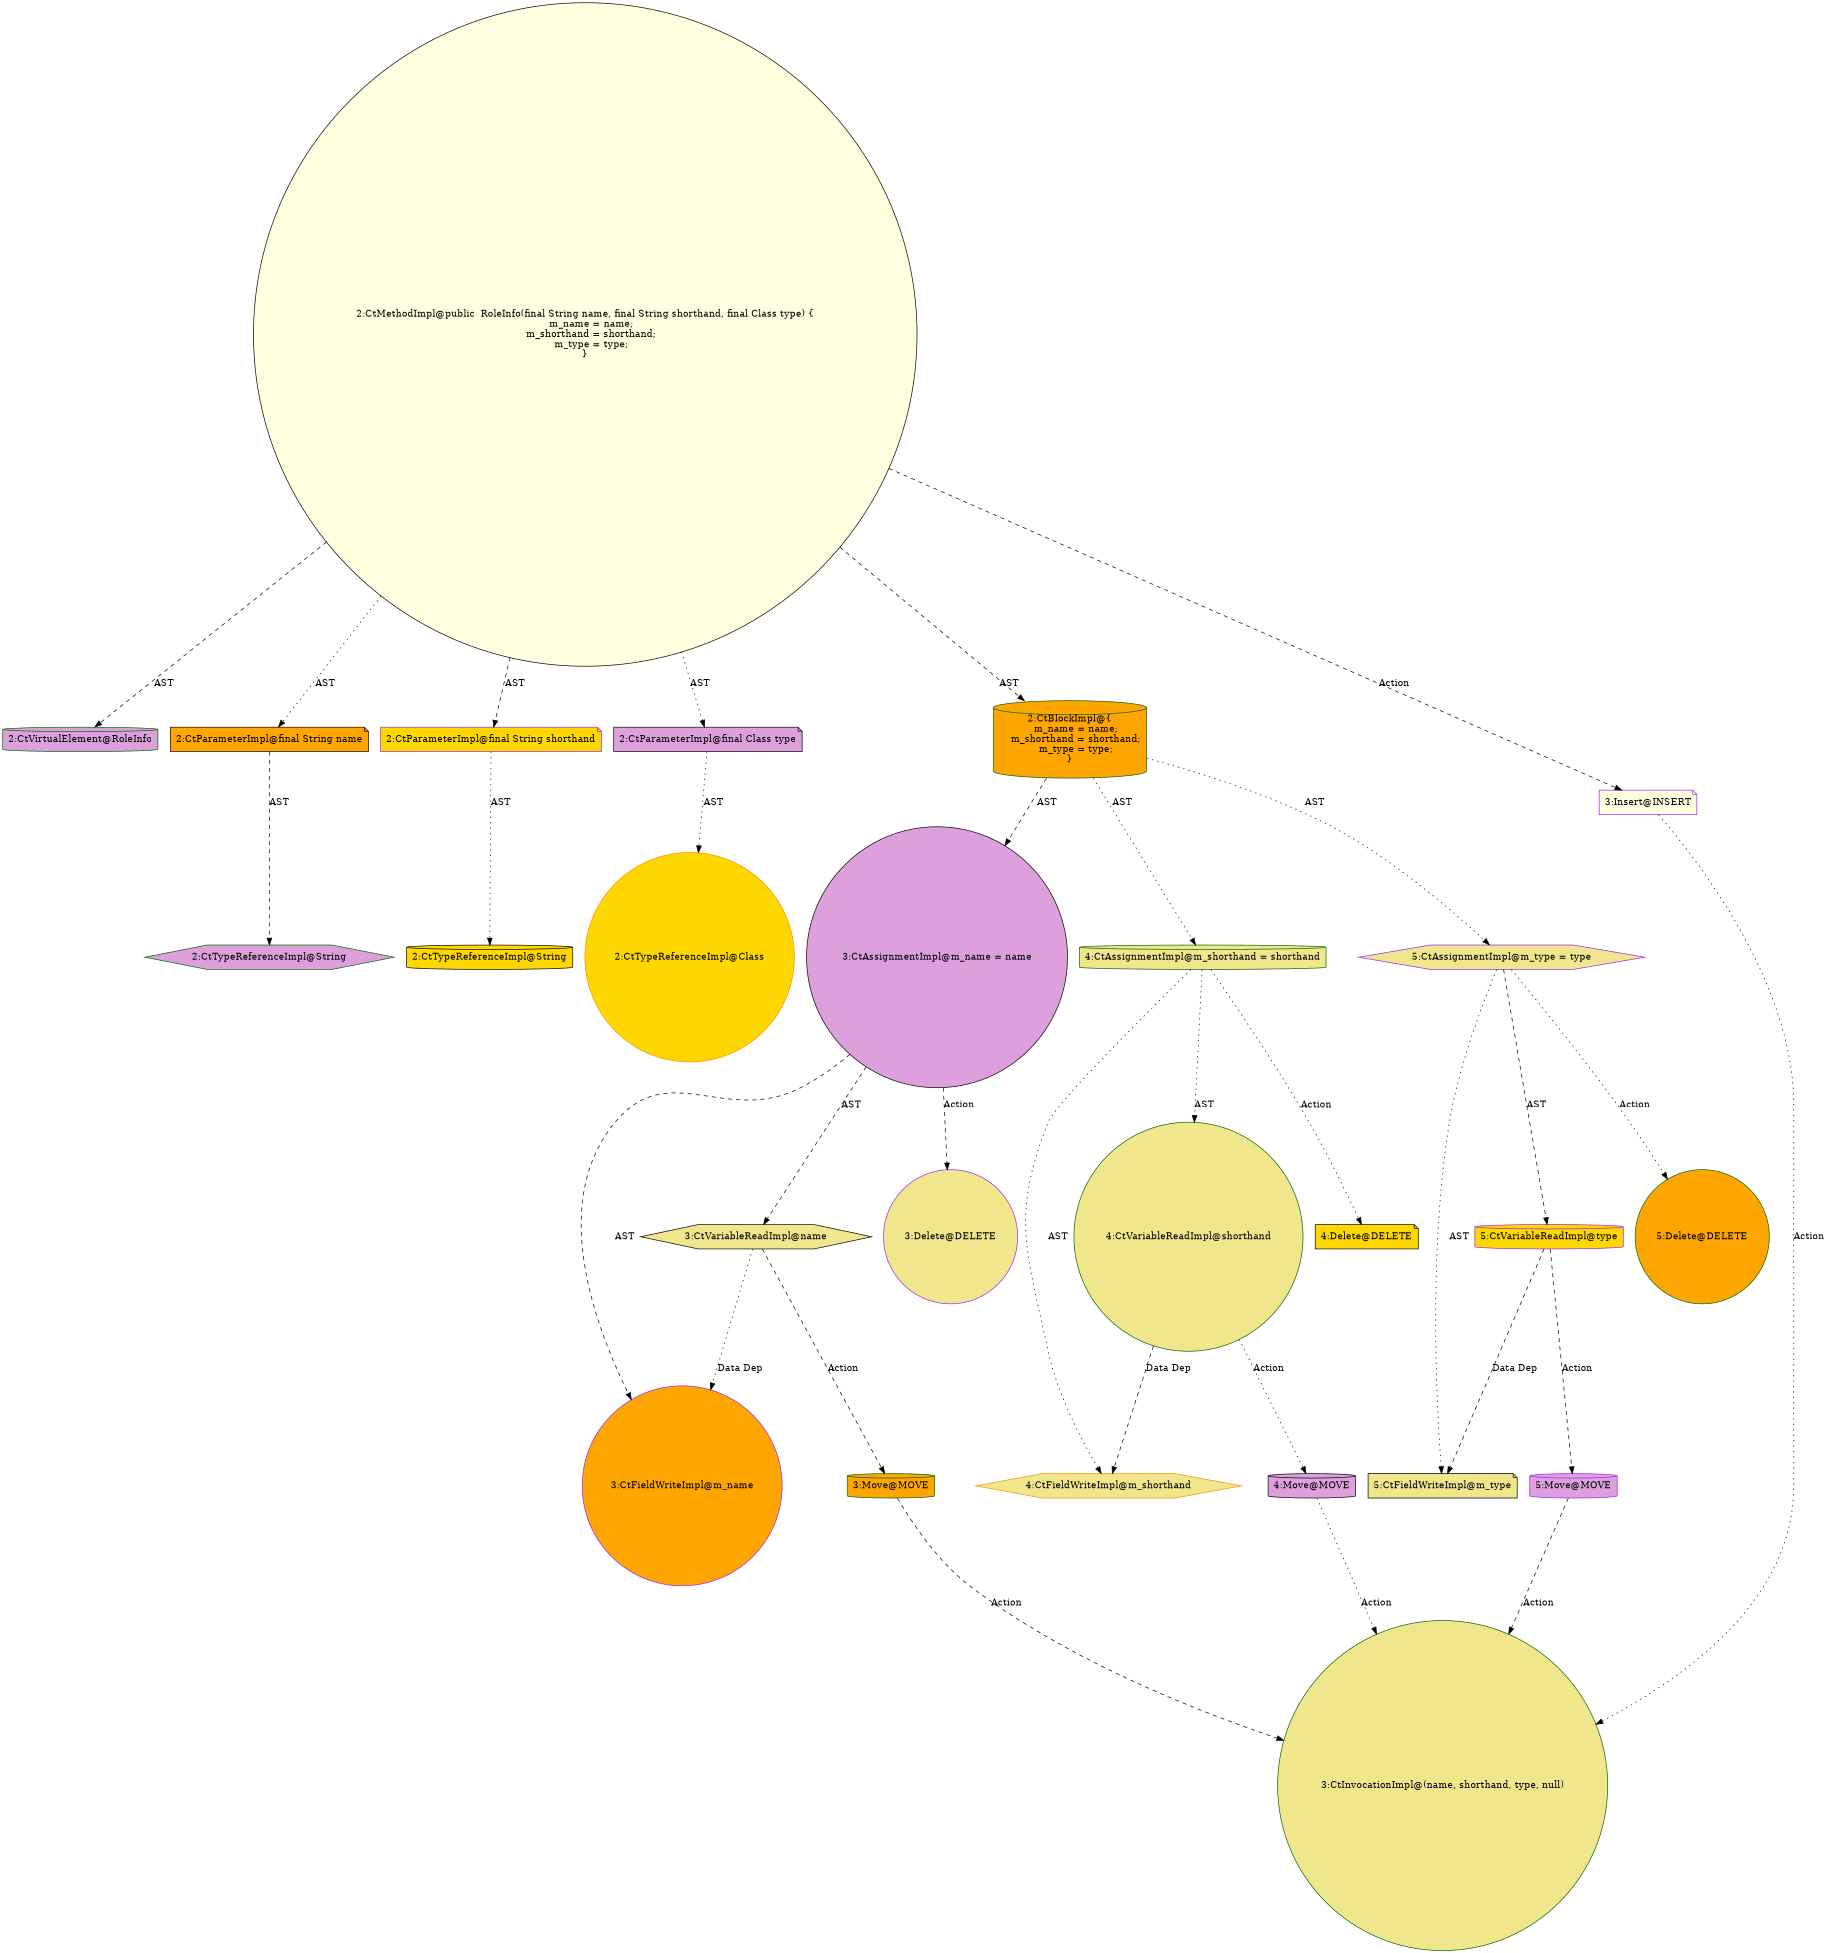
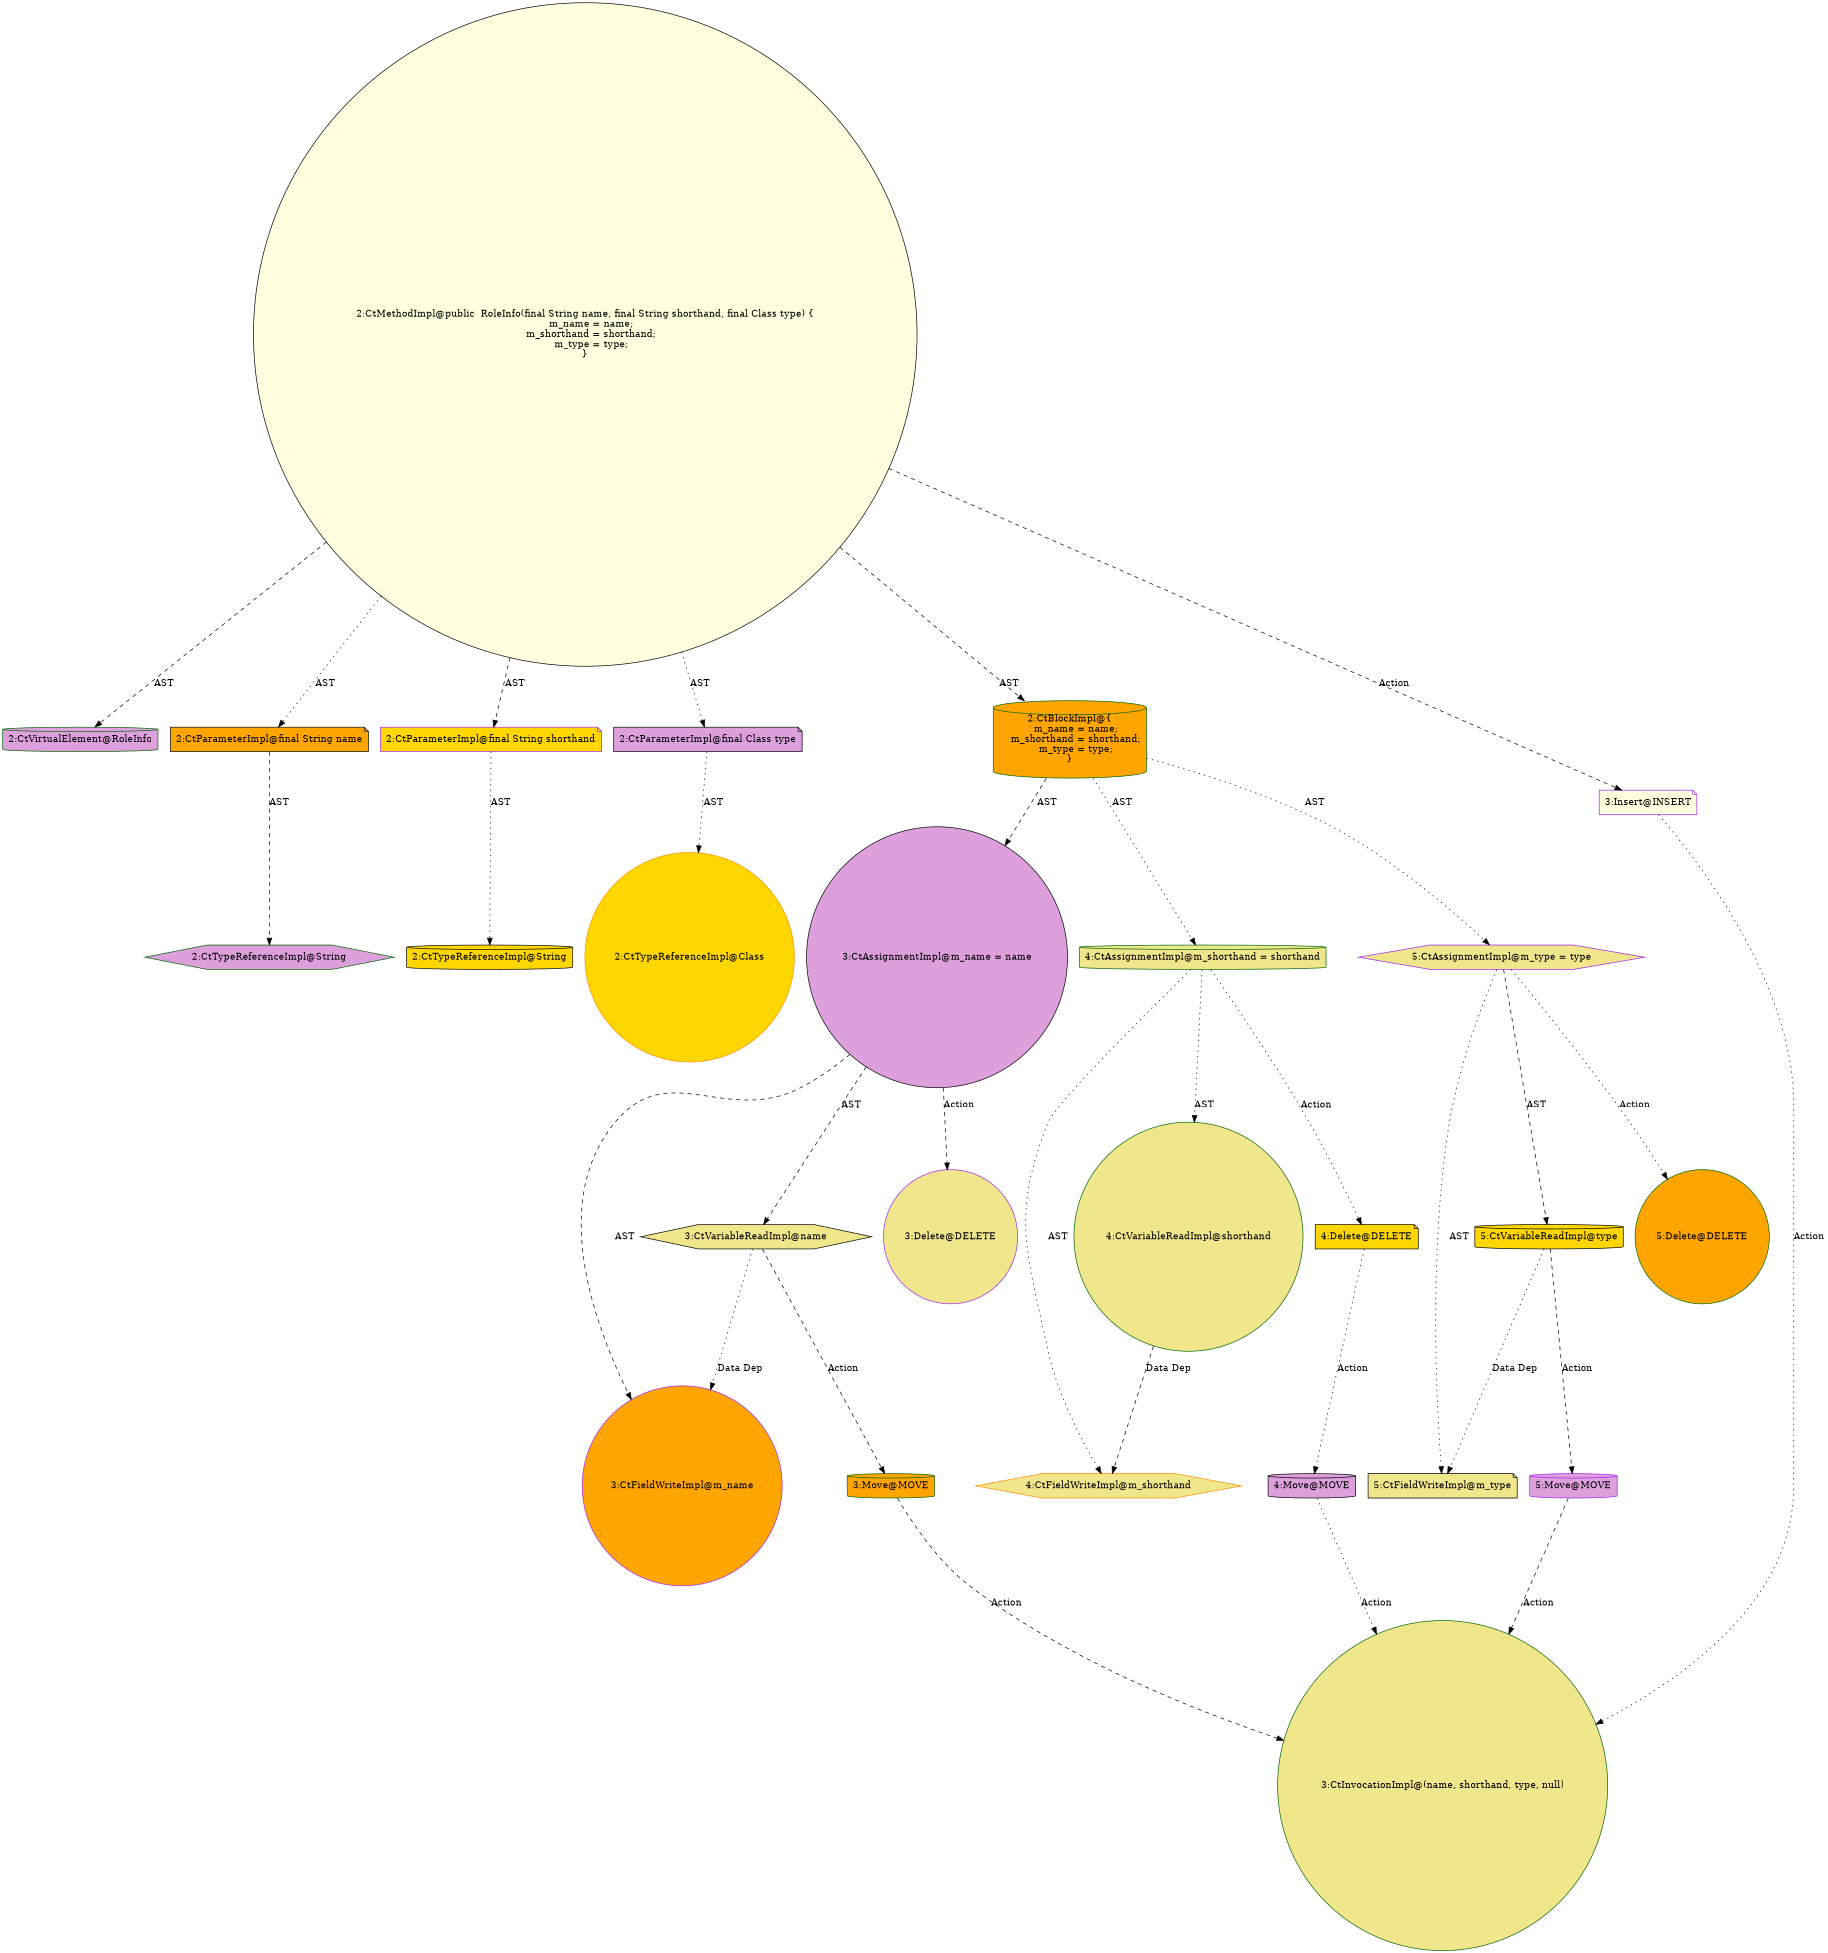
  digraph {
    node [color=black fillcolor=khaki shape=cylinder style=filled]
    edge [style=dotted]
    n1 [color=darkgreen fillcolor=plum label="2:CtVirtualElement@RoleInfo"]
    n2 [fillcolor=orange label="2:CtParameterImpl@final String name" shape=note]
    n3 [color=darkgreen fillcolor=plum label="2:CtTypeReferenceImpl@String" shape=hexagon]
    n4 [color=purple fillcolor=gold label="2:CtParameterImpl@final String shorthand" shape=note]
    n5 [fillcolor=gold label="2:CtTypeReferenceImpl@String"]
    n6 [fillcolor=plum label="2:CtParameterImpl@final Class type" shape=note]
    n7 [color=darkorange fillcolor=gold label="2:CtTypeReferenceImpl@Class" shape=circle]
    n8 [color=purple fillcolor=orange label="3:CtFieldWriteImpl@m_name" shape=circle]
    n9 [label="3:CtVariableReadImpl@name" shape=hexagon]
    n10 [color=darkgreen fillcolor=orange label="3:Move@MOVE"]
    n11 [color=darkgreen label="3:CtInvocationImpl@(name, shorthand, type, null)" shape=circle]
    n12 [fillcolor=plum label="3:CtAssignmentImpl@m_name = name" shape=circle]
    n13 [color=purple label="3:Delete@DELETE" shape=circle]
    n14 [color=darkorange label="4:CtFieldWriteImpl@m_shorthand" shape=hexagon]
    n15 [color=darkgreen label="4:CtVariableReadImpl@shorthand" shape=circle]
    n16 [fillcolor=plum label="4:Move@MOVE"]
    n17 [color=darkgreen label="4:CtAssignmentImpl@m_shorthand = shorthand"]
    n18 [fillcolor=gold label="4:Delete@DELETE" shape=note]
    n19 [label="5:CtFieldWriteImpl@m_type" shape=note]
-   n20 [color=purple fillcolor=gold label="5:CtVariableReadImpl@type"]
+   n20 [fillcolor=gold label="5:CtVariableReadImpl@type"]
    n21 [color=purple fillcolor=plum label="5:Move@MOVE"]
    n22 [color=purple label="5:CtAssignmentImpl@m_type = type" shape=hexagon]
    n23 [color=darkgreen fillcolor=orange label="5:Delete@DELETE" shape=circle]
    n24 [color=darkgreen fillcolor=orange label="2:CtBlockImpl@\{\n    m_name = name;\n    m_shorthand = shorthand;\n    m_type = type;\n\}"]
    n25 [fillcolor=lightyellow label="2:CtMethodImpl@public  RoleInfo(final String name, final String shorthand, final Class type) \{\n    m_name = name;\n    m_shorthand = shorthand;\n    m_type = type;\n\}" shape=circle]
    n26 [color=purple fillcolor=lightyellow label="3:Insert@INSERT" shape=note]
    n2 -> n3 [label=AST style=dashed]
    n4 -> n5 [label=AST]
    n6 -> n7 [label=AST]
    n9 -> n8 [label="Data Dep"]
    n9 -> n10 [label=Action style=dashed]
    n10 -> n11 [label=Action style=dashed]
    n12 -> n8 [label=AST style=dashed]
    n12 -> n9 [label=AST style=dashed]
    n12 -> n13 [label=Action style=dashed]
    n15 -> n14 [label="Data Dep" style=dashed]
-   n15 -> n16 [label=Action]
+   n18 -> n16 [label=Action]
    n16 -> n11 [label=Action]
    n17 -> n14 [label=AST]
    n17 -> n15 [label=AST]
    n17 -> n18 [label=Action]
-   n20 -> n19 [label="Data Dep" style=dashed]
+   n20 -> n19 [label="Data Dep"]
    n20 -> n21 [label=Action style=dashed]
    n21 -> n11 [label=Action style=dashed]
    n22 -> n19 [label=AST]
    n22 -> n20 [label=AST style=dashed]
    n22 -> n23 [label=Action]
    n24 -> n12 [label=AST style=dashed]
    n24 -> n17 [label=AST]
    n24 -> n22 [label=AST]
    n25 -> n1 [label=AST style=dashed]
    n25 -> n2 [label=AST]
    n25 -> n4 [label=AST style=dashed]
    n25 -> n6 [label=AST]
    n25 -> n24 [label=AST style=dashed]
    n25 -> n26 [label=Action style=dashed]
    n26 -> n11 [label=Action]
  }
